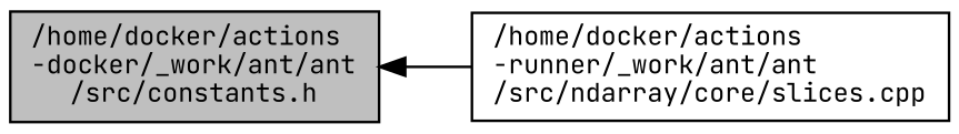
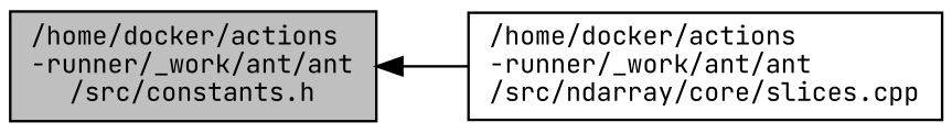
  digraph {
    rankdir=LR
    fontname="JetBrains Mono"
    node [color=black fontname="JetBrains Mono" fontsize=10 shape=record style=filled]
-   n1 [fillcolor=grey75 fontcolor=black height=0.2 label="/home/docker/actions\l-docker/_work/ant/ant\l/src/constants.h" width=0.4]
+   n1 [fillcolor=grey75 fontcolor=black height=0.2 label="/home/docker/actions\l-runner/_work/ant/ant\l/src/constants.h" width=0.4]
    n2 [fillcolor=white height=0.2 label="/home/docker/actions\l-runner/_work/ant/ant\l/src/ndarray/core/slices.cpp" width=0.4]
    n1 -> n2 [color=black dir=back fontname="JetBrains Mono" fontsize=10 labelfontname=Helvetica labelfontsize=10 style=solid]
  }
